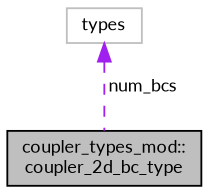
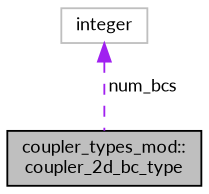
  digraph {
    fontname=Lato
    node [fontname=Lato fontsize=10 shape=record style=filled]
    n1 [color=black fillcolor=grey75 fontcolor=black height=0.2 label="coupler_types_mod::\lcoupler_2d_bc_type" width=0.4]
-   n2 [color=grey75 fillcolor=white height=0.2 label=types width=0.4]
+   n2 [color=grey75 fillcolor=white height=0.2 label=integer width=0.4]
    n2 -> n1 [color=purple dir=back fontname=Lato fontsize=10 label=" num_bcs" labelfontname=Helvetica labelfontsize=10 style=dashed]
  }
